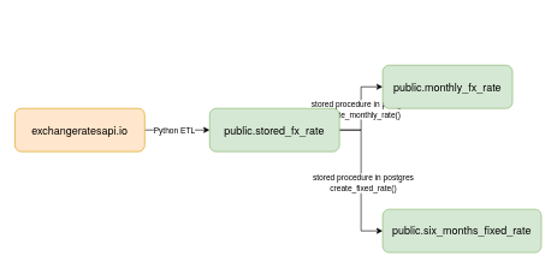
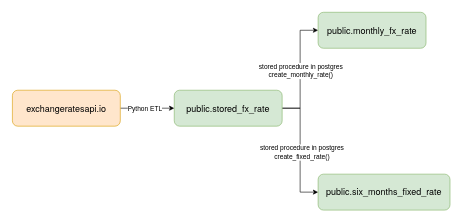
  <mxCell id="0" />
  <mxCell id="1" parent="0" />
  <mxCell id="2" style="edgeStyle=orthogonalEdgeStyle;rounded=0;orthogonalLoop=1;jettySize=auto;html=1;exitX=1;exitY=0.5;exitDx=0;exitDy=0;entryX=0;entryY=0.5;entryDx=0;entryDy=0;" edge="1" parent="1" source="4" target="9"><mxGeometry relative="1" as="geometry" /></mxCell>
  <mxCell id="3" value="Python ETL" style="edgeLabel;html=1;align=center;verticalAlign=middle;resizable=0;points=[];" vertex="1" connectable="0" parent="2"><mxGeometry x="-0.356" y="1" relative="1" as="geometry"><mxPoint x="11" y="1" as="offset" /></mxGeometry></mxCell>
  <mxCell id="4" value="&lt;div&gt;&lt;font face=&quot;helvetica neue&quot; style=&quot;font-size: 15px&quot;&gt;exchangeratesapi.io&lt;/font&gt;&lt;/div&gt;" style="rounded=1;whiteSpace=wrap;html=1;fillColor=#ffe6cc;strokeColor=#d79b00;" vertex="1" parent="1"><mxGeometry x="20" y="150" width="180" height="60" as="geometry" /></mxCell>
  <mxCell id="5" style="edgeStyle=orthogonalEdgeStyle;rounded=0;orthogonalLoop=1;jettySize=auto;html=1;exitX=1;exitY=0.5;exitDx=0;exitDy=0;entryX=0;entryY=0.5;entryDx=0;entryDy=0;" edge="1" parent="1" source="9" target="10"><mxGeometry relative="1" as="geometry" /></mxCell>
  <mxCell id="6" value="stored procedure in postgres&lt;br&gt;create_monthly_rate()" style="edgeLabel;html=1;align=center;verticalAlign=middle;resizable=0;points=[];" vertex="1" connectable="0" parent="5"><mxGeometry x="-0.025" relative="1" as="geometry"><mxPoint as="offset" /></mxGeometry></mxCell>
  <mxCell id="7" style="edgeStyle=orthogonalEdgeStyle;rounded=0;orthogonalLoop=1;jettySize=auto;html=1;exitX=1;exitY=0.5;exitDx=0;exitDy=0;entryX=0;entryY=0.5;entryDx=0;entryDy=0;" edge="1" parent="1" source="9" target="11"><mxGeometry relative="1" as="geometry" /></mxCell>
  <mxCell id="8" value="stored procedure in postgres&lt;br&gt;create_fixed_rate()" style="edgeLabel;html=1;align=center;verticalAlign=middle;resizable=0;points=[];" vertex="1" connectable="0" parent="7"><mxGeometry x="0.029" y="2" relative="1" as="geometry"><mxPoint as="offset" /></mxGeometry></mxCell>
  <mxCell id="9" value="&lt;div&gt;&lt;font face=&quot;helvetica neue&quot; style=&quot;font-size: 15px&quot;&gt;public.stored_fx_rate&lt;/font&gt;&lt;/div&gt;" style="rounded=1;whiteSpace=wrap;html=1;fillColor=#d5e8d4;strokeColor=#82b366;" vertex="1" parent="1"><mxGeometry x="290" y="150" width="180" height="60" as="geometry" /></mxCell>
- <mxCell id="10" value="&lt;div&gt;&lt;font face=&quot;helvetica neue&quot; style=&quot;font-size: 15px&quot;&gt;public.monthly_fx_rate&lt;/font&gt;&lt;/div&gt;" style="rounded=1;whiteSpace=wrap;html=1;fillColor=#d5e8d4;strokeColor=#82b366;" vertex="1" parent="1"><mxGeometry x="530" y="90" width="180" height="60" as="geometry" /></mxCell>
+ <mxCell id="10" value="&lt;div&gt;&lt;font face=&quot;helvetica neue&quot; style=&quot;font-size: 15px&quot;&gt;public.monthly_fx_rate&lt;/font&gt;&lt;/div&gt;" style="rounded=1;whiteSpace=wrap;html=1;fillColor=#d5e8d4;strokeColor=#82b366;" vertex="1" parent="1"><mxGeometry x="530" y="20" width="180" height="60" as="geometry" /></mxCell>
  <mxCell id="11" value="&lt;div&gt;&lt;font face=&quot;helvetica neue&quot; style=&quot;font-size: 15px&quot;&gt;public.six_months_fixed_rate&lt;/font&gt;&lt;/div&gt;" style="rounded=1;whiteSpace=wrap;html=1;fillColor=#d5e8d4;strokeColor=#82b366;" vertex="1" parent="1"><mxGeometry x="530" y="290" width="220" height="60" as="geometry" /></mxCell>
